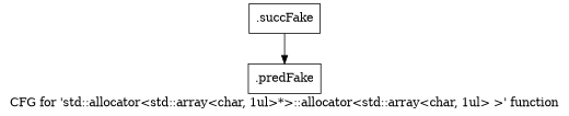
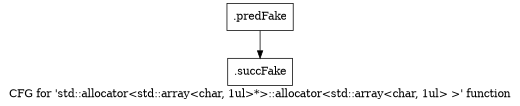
  digraph {
    label="CFG for 'std::allocator\<std::array\<char, 1ul\>*\>::allocator\<std::array\<char, 1ul\> \>' function"
    node [shape=record]
    n1 [label="{.predFake}"]
    n2 [filename="/home/akhilkushe/Xilinx/Vitis_HLS/2021.2/tps/lnx64/gcc-6.2.0/lib/gcc/x86_64-pc-linux-gnu/6.2.0/../../../../include/c++/6.2.0/bits/allocator.h" label="{.succFake}" linenumber=124]
-   n2 -> n1 [execusionnum=1 filename="/home/akhilkushe/Xilinx/Vitis_HLS/2021.2/tps/lnx64/gcc-6.2.0/lib/gcc/x86_64-pc-linux-gnu/6.2.0/../../../../include/c++/6.2.0/bits/allocator.h"]
+   n1 -> n2 [execusionnum=1 filename="/home/akhilkushe/Xilinx/Vitis_HLS/2021.2/tps/lnx64/gcc-6.2.0/lib/gcc/x86_64-pc-linux-gnu/6.2.0/../../../../include/c++/6.2.0/bits/allocator.h"]
  }
